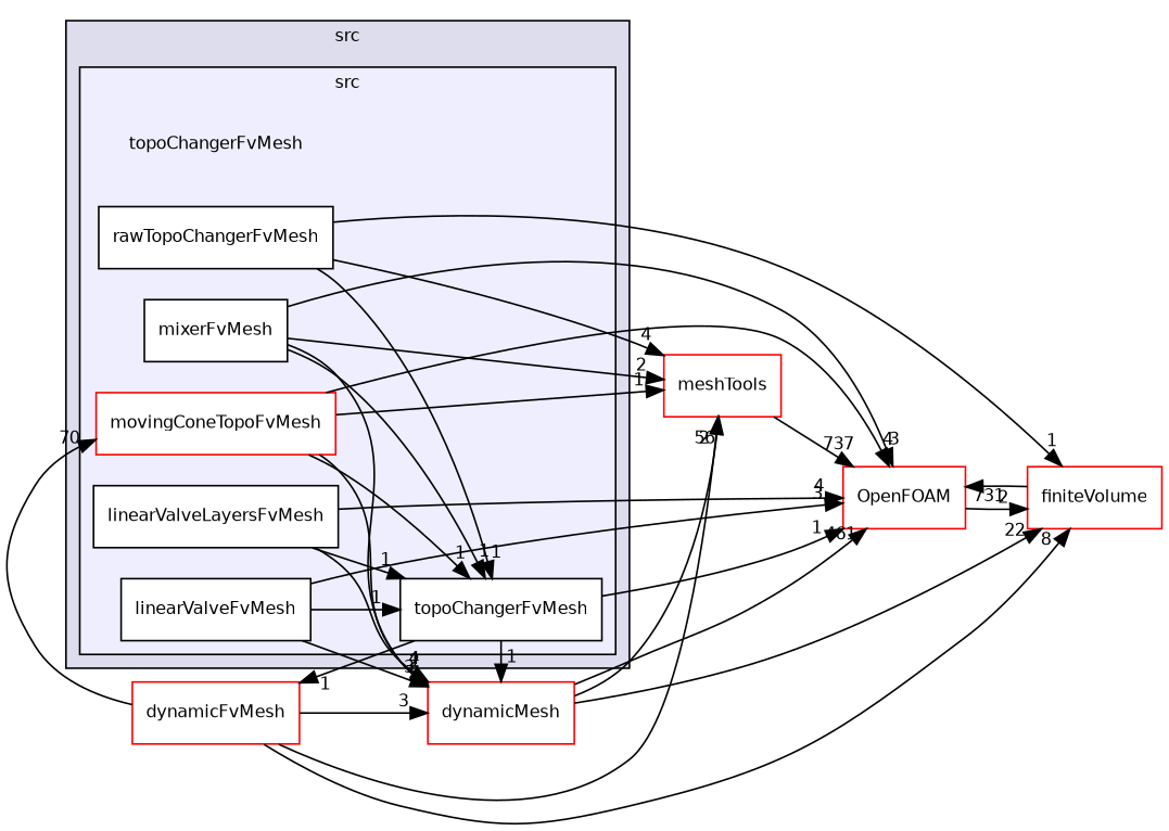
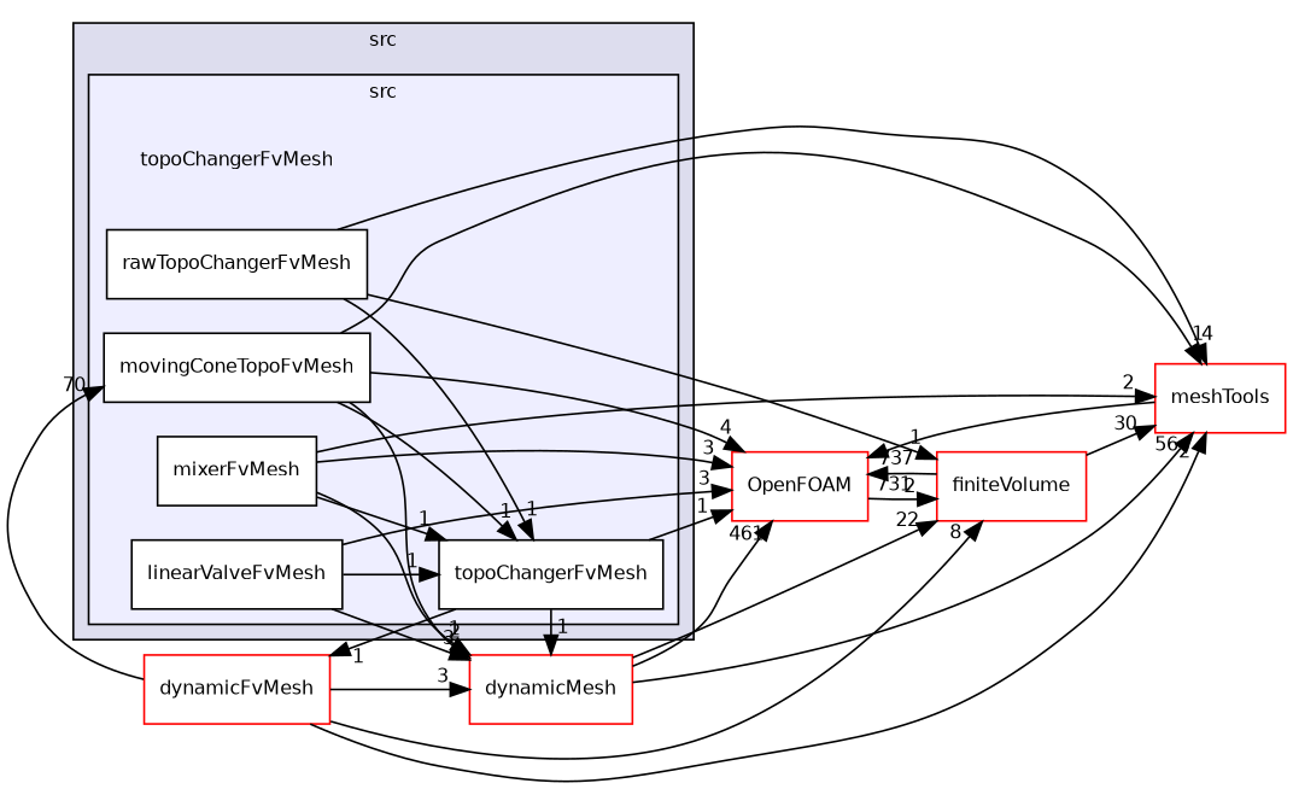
  digraph {
    compound=true
    rankdir=LR
    node [fontname=Helvetica fontsize=10 shape=box color=black]
    edge [headlabel=1 labeldistance=1.5 labelfontname=Helvetica labelfontsize=10]
    n1 [label=topoChangerFvMesh shape=plaintext color=""]
    n2 [fillcolor=white label=linearValveFvMesh style=filled]
-   n3 [fillcolor=white label=linearValveLayersFvMesh style=filled]
    n4 [fillcolor=white label=mixerFvMesh style=filled]
-   n5 [color=red fillcolor=white label=movingConeTopoFvMesh style=filled]
+   n5 [fillcolor=white label=movingConeTopoFvMesh style=filled]
    n6 [fillcolor=white label=rawTopoChangerFvMesh style=filled]
    n7 [fillcolor=white label=topoChangerFvMesh style=filled]
    n8 [color=red label=dynamicMesh]
    n9 [color=red label=OpenFOAM]
    n10 [color=red label=meshTools]
    n11 [color=red label=finiteVolume]
    n12 [color=red label=dynamicFvMesh]
    subgraph cluster_1 {
      bgcolor="#ddddee"
      fontname=Helvetica
      fontsize=10
      label=src
      pencolor=black
      subgraph cluster_2 {
        bgcolor="#eeeeff"
        fontname=Helvetica
        fontsize=10
        label=src
        pencolor=black
        n1
        n2
-       n3
        n4
        n5
        n6
        n7
      }
    }
    n2 -> n7
    n2 -> n8 [headlabel=3]
    n2 -> n9 [headlabel=3]
-   n3 -> n7
-   n3 -> n8 [headlabel=4]
-   n3 -> n9 [headlabel=4]
    n4 -> n7
    n4 -> n8
    n4 -> n9 [headlabel=3]
    n4 -> n10 [headlabel=2]
    n5 -> n7
    n5 -> n8 [headlabel=2]
    n5 -> n9 [headlabel=4]
    n5 -> n10
    n6 -> n7
    n6 -> n10 [headlabel=4]
    n6 -> n11
    n7 -> n8
    n7 -> n9
    n7 -> n12
    n8 -> n9 [headlabel=461]
    n8 -> n10 [headlabel=56]
    n8 -> n11 [headlabel=22]
    n9 -> n11 [headlabel=2]
    n10 -> n9 [headlabel=737]
    n11 -> n9 [headlabel=731]
+   n11 -> n10 [headlabel=30]
    n12 -> n5 [headlabel=70]
    n12 -> n8 [headlabel=3]
    n12 -> n10 [headlabel=2]
    n12 -> n11 [headlabel=8]
  }
